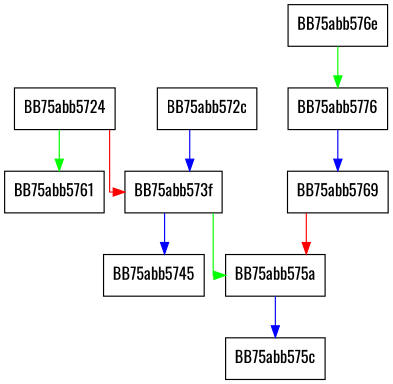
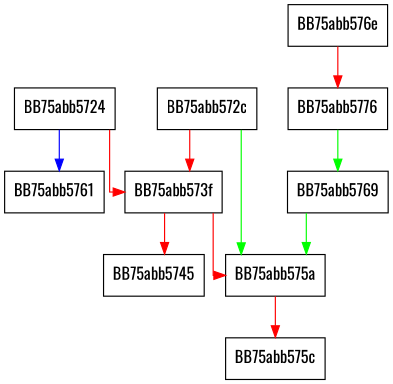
  digraph {
    fontname=Oswald
    splines=ortho
    node [fontname=Oswald shape=box]
    edge [color=green fontname=Oswald]
    BB75abb5724
    BB75abb5761
    BB75abb573f
    BB75abb572c
    BB75abb575a
    BB75abb5769
    BB75abb575c
    BB75abb5745
    BB75abb576e
    BB75abb5776
-   BB75abb5724 -> BB75abb5761
+   BB75abb5724 -> BB75abb5761 [color=blue]
    BB75abb5724 -> BB75abb573f [color=red]
-   BB75abb573f -> BB75abb575a
-   BB75abb573f -> BB75abb5745 [color=blue]
-   BB75abb572c -> BB75abb573f [color=blue]
-   BB75abb575a -> BB75abb575c [color=blue]
-   BB75abb5769 -> BB75abb575a [color=red]
-   BB75abb576e -> BB75abb5776
-   BB75abb5776 -> BB75abb5769 [color=blue]
+   BB75abb573f -> BB75abb575a [color=red]
+   BB75abb573f -> BB75abb5745 [color=red]
+   BB75abb572c -> BB75abb573f [color=red]
+   BB75abb572c -> BB75abb575a
+   BB75abb575a -> BB75abb575c [color=red]
+   BB75abb5769 -> BB75abb575a
+   BB75abb576e -> BB75abb5776 [color=red]
+   BB75abb5776 -> BB75abb5769
  }
